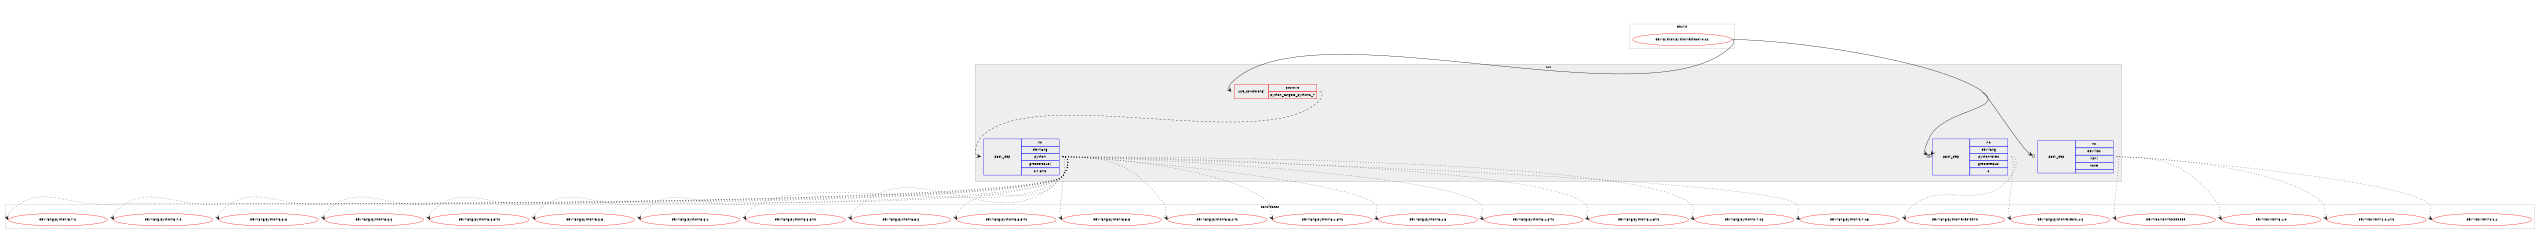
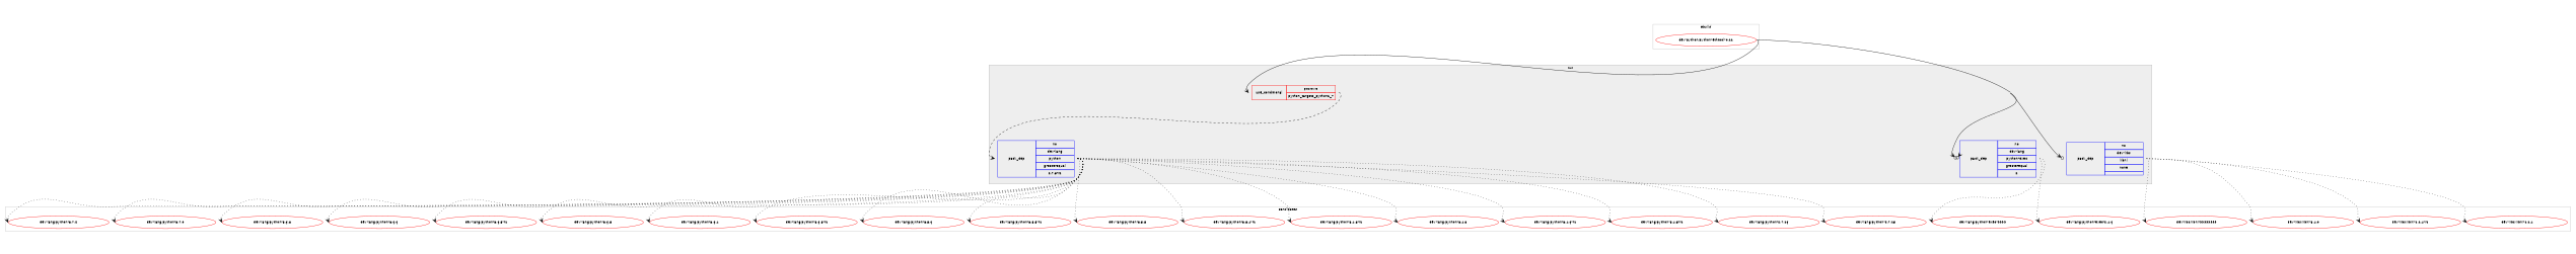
  digraph {
    compound=true
    concentrate=true
    fontname=Helvetica
    fontsize=10
    newrank=true
    rankdir=TB
    ranksep=1.5
    node [color=red fontname=Helvetica fontsize=10]
    edge [arrowhead=vee headport=w style=dotted tailport=e weight=100]
    n1 [label="dev-python/python-ethtool-0.11" width=4]
    n2 [color=blue label=<<TABLE BORDER="0" CELLBORDER="1" CELLSPACING="0" CELLPADDING="4" WIDTH="220"><TR><TD ROWSPAN="6" CELLPADDING="30">pack_dep</TD></TR><TR><TD WIDTH="110">no</TD></TR><TR><TD>dev-lang</TD></TR><TR><TD>python</TD></TR><TR><TD>greaterequal</TD></TR><TR><TD>2.7.5-r2</TD></TR></TABLE>> shape=none]
    n3 [label=<<TABLE BORDER="0" CELLBORDER="1" CELLSPACING="0" CELLPADDING="4"><TR><TD ROWSPAN="3" CELLPADDING="10">use_conditional</TD></TR><TR><TD>positive</TD></TR><TR><TD>python_targets_python2_7</TD></TR></TABLE>> shape=none]
    n4 [color=blue label=<<TABLE BORDER="0" CELLBORDER="1" CELLSPACING="0" CELLPADDING="4" WIDTH="220"><TR><TD ROWSPAN="6" CELLPADDING="30">pack_dep</TD></TR><TR><TD WIDTH="110">no</TD></TR><TR><TD>dev-lang</TD></TR><TR><TD>python-exec</TD></TR><TR><TD>greaterequal</TD></TR><TR><TD>2</TD></TR></TABLE>> shape=none]
    n5 [color=blue label=<<TABLE BORDER="0" CELLBORDER="1" CELLSPACING="0" CELLPADDING="4" WIDTH="220"><TR><TD ROWSPAN="6" CELLPADDING="30">pack_dep</TD></TR><TR><TD WIDTH="110">no</TD></TR><TR><TD>dev-libs</TD></TR><TR><TD>libnl</TD></TR><TR><TD>none</TD></TR><TR><TD></TD></TR></TABLE>> shape=none]
    n6 [label="dev-lang/python-2.7.15" width=4]
    n7 [label="dev-lang/python-2.7.16" width=4]
    n8 [label="dev-lang/python-3.4.5-r1" width=4]
    n9 [label="dev-lang/python-3.4.6-r1" width=4]
    n10 [label="dev-lang/python-3.4.8" width=4]
    n11 [label="dev-lang/python-3.4.8-r1" width=4]
    n12 [label="dev-lang/python-3.5.4-r1" width=4]
    n13 [label="dev-lang/python-3.5.5" width=4]
    n14 [label="dev-lang/python-3.5.5-r1" width=4]
    n15 [label="dev-lang/python-3.5.6" width=4]
    n16 [label="dev-lang/python-3.6.3-r1" width=4]
    n17 [label="dev-lang/python-3.6.4" width=4]
    n18 [label="dev-lang/python-3.6.5" width=4]
    n19 [label="dev-lang/python-3.6.5-r1" width=4]
    n20 [label="dev-lang/python-3.6.6" width=4]
    n21 [label="dev-lang/python-3.6.8" width=4]
    n22 [label="dev-lang/python-3.7.0" width=4]
    n23 [label="dev-lang/python-3.7.2" width=4]
    n24 [label="dev-lang/python-exec-2.4.6" width=4]
-   n25 [label="dev-lang/python-exec-9979" width=4]
+   n25 [label="dev-lang/python-exec-9999" width=4]
    n26 [label="dev-libs/libnl-1.1.4" width=4]
    n27 [label="dev-libs/libnl-1.1.4-r1" width=4]
    n28 [label="dev-libs/libnl-3.4.0" width=4]
    n29 [label="dev-libs/libnl-99999999" width=4]
    subgraph cluster_1 {
      color=gray
      label=<<i>ebuild</i>>
      rank=same
      n1
    }
    subgraph cluster_2 {
      color=gray
      label=<<i>dependencies</i>>
      subgraph cluster_3 {
        color=gray
        fillcolor="#eeeeee"
        label=<<i>compile</i>>
        style=filled
      }
      subgraph cluster_4 {
        color=gray
        fillcolor="#eeeeee"
        label=<<i>compile and run</i>>
        style=filled
        subgraph sub_5 {
          color=gray
          fillcolor="#eeeeee"
          label=<<i>compile and run</i>>
          style=filled
          n3
          subgraph sub_6 {
            color=gray
            fillcolor="#eeeeee"
            label=<<i>compile and run</i>>
            style=filled
            n2
          }
        }
        subgraph sub_7 {
          color=gray
          fillcolor="#eeeeee"
          label=<<i>compile and run</i>>
          style=filled
          n4
        }
        subgraph sub_8 {
          color=gray
          fillcolor="#eeeeee"
          label=<<i>compile and run</i>>
          style=filled
          n5
        }
      }
      subgraph cluster_9 {
        color=gray
        fillcolor="#eeeeee"
        label=<<i>run</i>>
        style=filled
      }
    }
    subgraph cluster_10 {
      color=gray
      label=<<i>candidates</i>>
      rank=same
      subgraph sub_11 {
        color=black
        label=<<i>candidates</i>>
        nodesep=1
        rank=same
        n6
        n7
        n8
        n9
        n10
        n11
        n12
        n13
        n14
        n15
        n16
        n17
        n18
        n19
        n20
        n21
        n22
        n23
      }
      subgraph sub_12 {
        color=black
        label=<<i>candidates</i>>
        nodesep=1
        rank=same
        n24
        n25
      }
      subgraph sub_13 {
        color=black
        label=<<i>candidates</i>>
        nodesep=1
        rank=same
        n26
        n27
        n28
        n29
      }
    }
    n1 -> n3 [style=solid weight=20]
    n1 -> n4 [arrowhead=odotvee style=solid weight=20]
    n1 -> n5 [arrowhead=odotvee style=solid weight=20]
    n2 -> n6
    n2 -> n7
    n2 -> n8
    n2 -> n9
    n2 -> n10
    n2 -> n11
    n2 -> n12
    n2 -> n13
    n2 -> n14
    n2 -> n15
    n2 -> n16
    n2 -> n17
    n2 -> n18
    n2 -> n19
    n2 -> n20
    n2 -> n21
    n2 -> n22
    n2 -> n23
    n3 -> n2 [style=dashed weight=20]
    n4 -> n24
    n4 -> n25
    n5 -> n26
    n5 -> n27
    n5 -> n28
    n5 -> n29
  }
